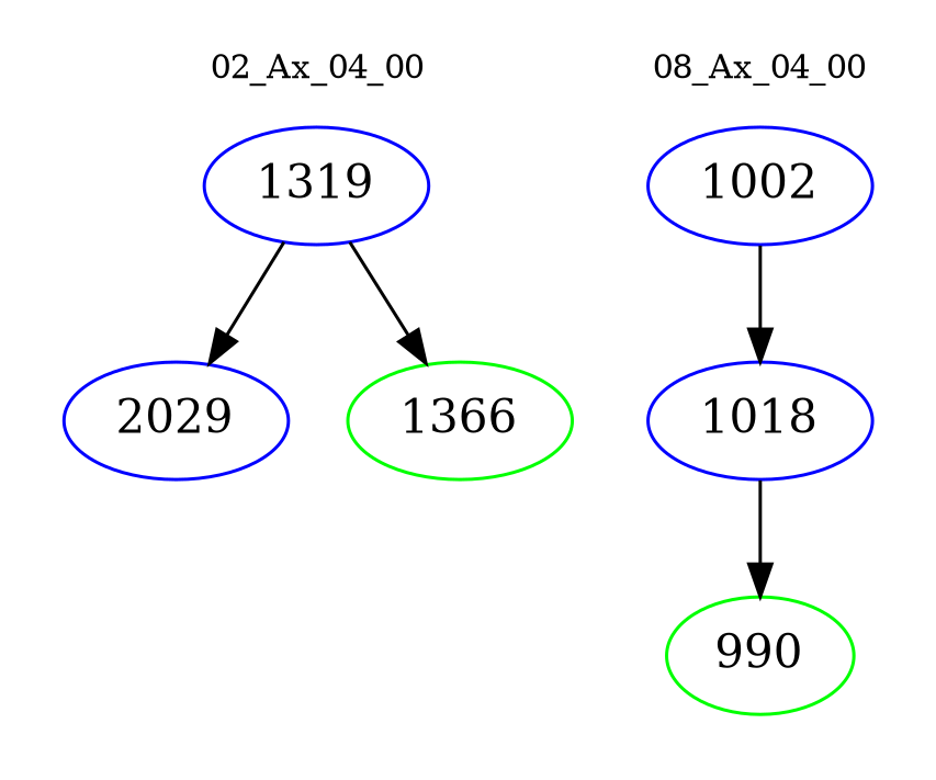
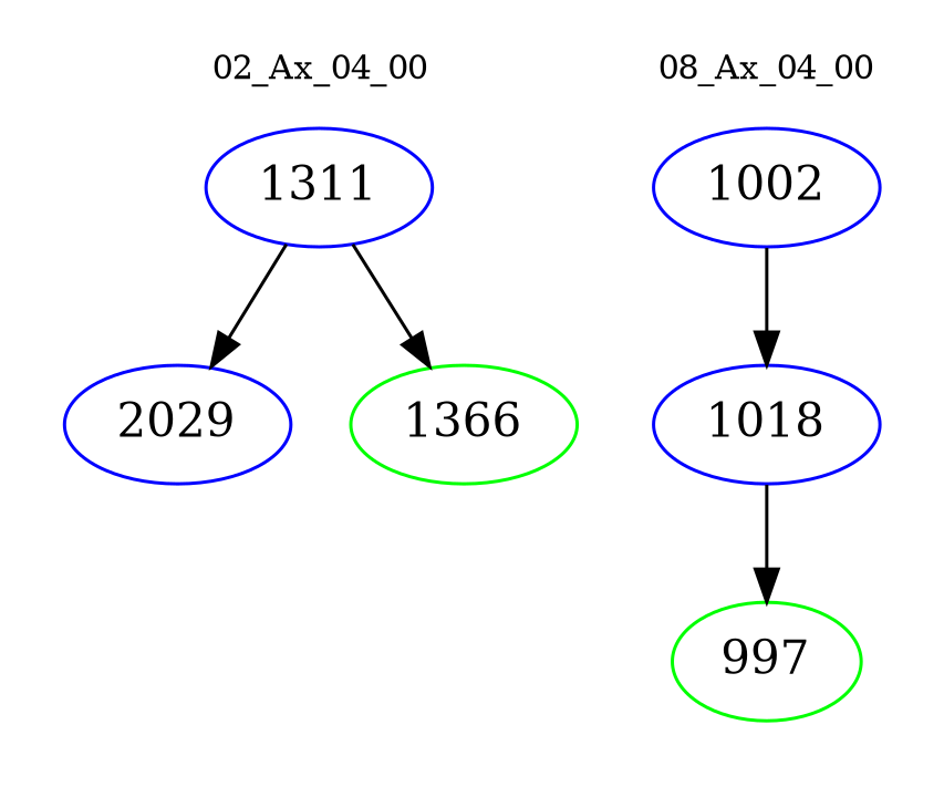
  digraph {
    node [color=blue]
    edge [color=black]
-   n1 [label=1319]
+   n1 [label=1311]
    n2 [label=2029]
    n3 [color=green label=1366]
    n4 [label=1018]
-   n5 [color=green label=990]
+   n5 [color=green label=997]
    n6 [label=1002]
    subgraph cluster_1 {
      color=white
      fontsize=10
      label="02_Ax_04_00"
      n1
      n2
      n3
    }
    subgraph cluster_2 {
      color=white
      fontsize=10
      label="08_Ax_04_00"
      n4
      n5
      n6
    }
    n1 -> n2
    n1 -> n3
    n4 -> n5
    n6 -> n4
  }
